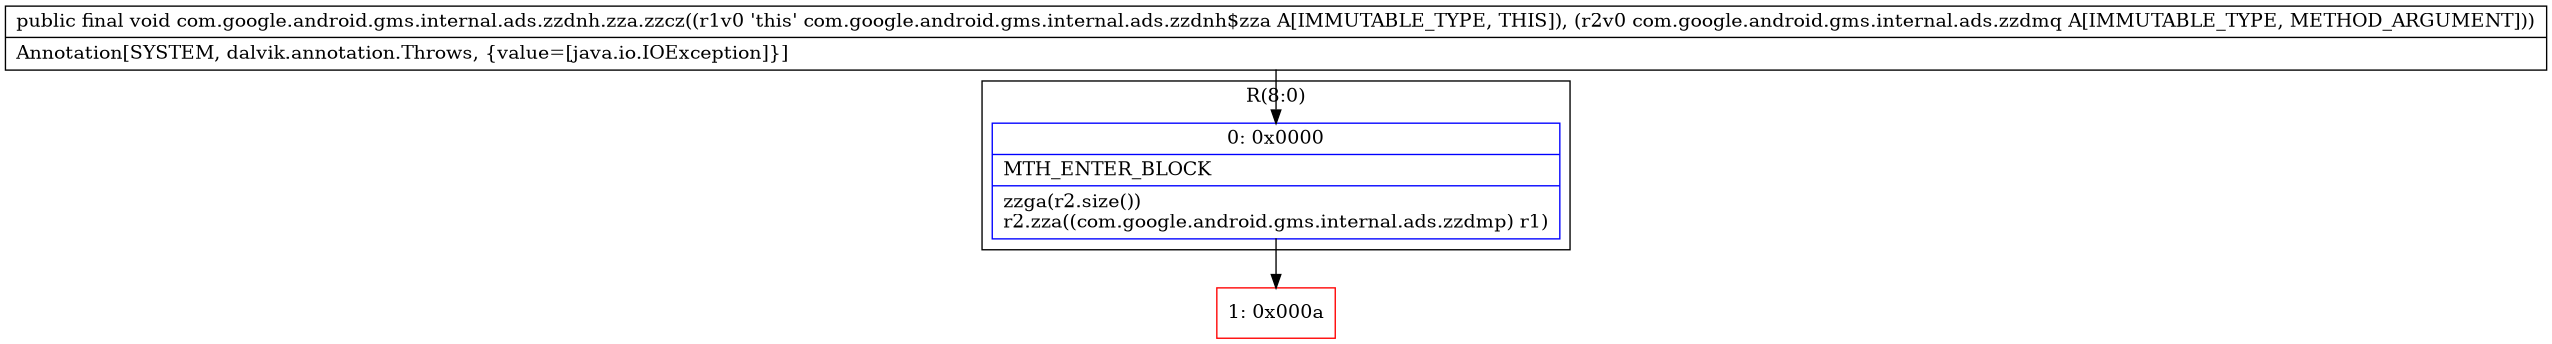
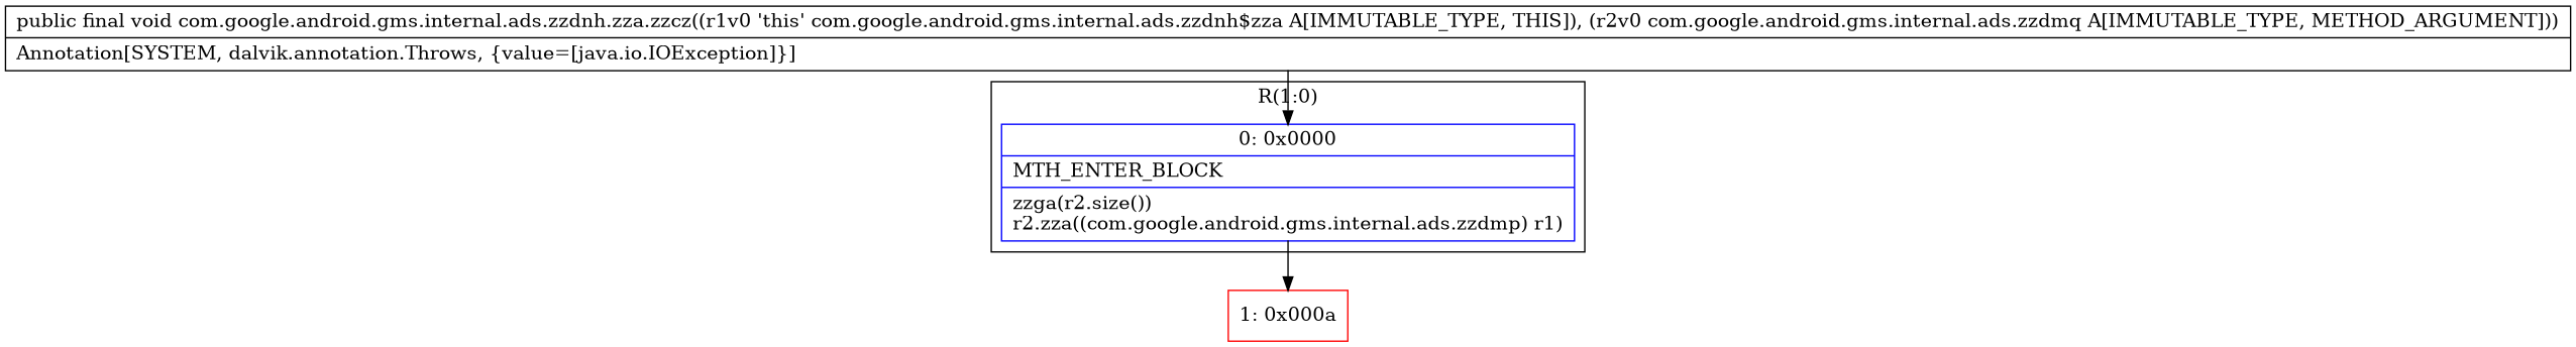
  digraph {
    node [shape=record]
    n1 [color=blue label="{0\:\ 0x0000|MTH_ENTER_BLOCK\l|zzga(r2.size())\lr2.zza((com.google.android.gms.internal.ads.zzdmp) r1)\l}"]
    n2 [color=red label="{1\:\ 0x000a}"]
    n3 [label="{public final void com.google.android.gms.internal.ads.zzdnh.zza.zzcz((r1v0 'this' com.google.android.gms.internal.ads.zzdnh$zza A[IMMUTABLE_TYPE, THIS]), (r2v0 com.google.android.gms.internal.ads.zzdmq A[IMMUTABLE_TYPE, METHOD_ARGUMENT]))  | Annotation[SYSTEM, dalvik.annotation.Throws, \{value=[java.io.IOException]\}]\l}"]
    subgraph cluster_1 {
-     label="R(8:0)"
+     label="R(1:0)"
      n1
    }
    n1 -> n2
    n3 -> n1
  }
